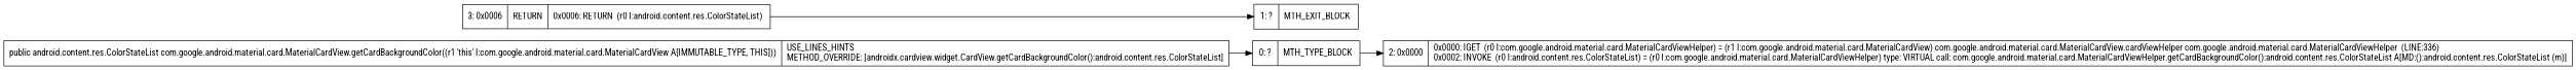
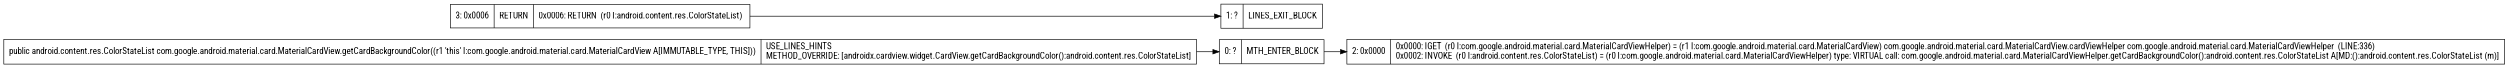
  digraph {
    fontname="Roboto Condensed"
    rankdir=LR
    node [fontname="Roboto Condensed" shape=record]
    edge [fontname="Roboto Condensed"]
-   n1 [label="{0\:\ ?|MTH_TYPE_BLOCK\l}"]
+   n1 [label="{0\:\ ?|MTH_ENTER_BLOCK\l}"]
    n2 [label="{2\:\ 0x0000|0x0000: IGET  (r0 I:com.google.android.material.card.MaterialCardViewHelper) = (r1 I:com.google.android.material.card.MaterialCardView) com.google.android.material.card.MaterialCardView.cardViewHelper com.google.android.material.card.MaterialCardViewHelper  (LINE:336)\l0x0002: INVOKE  (r0 I:android.content.res.ColorStateList) = (r0 I:com.google.android.material.card.MaterialCardViewHelper) type: VIRTUAL call: com.google.android.material.card.MaterialCardViewHelper.getCardBackgroundColor():android.content.res.ColorStateList A[MD:():android.content.res.ColorStateList (m)]\l}"]
    n3 [label="{3\:\ 0x0006|RETURN\l|0x0006: RETURN  (r0 I:android.content.res.ColorStateList) \l}"]
-   n4 [label="{1\:\ ?|MTH_EXIT_BLOCK\l}"]
+   n4 [label="{1\:\ ?|LINES_EXIT_BLOCK\l}"]
    n5 [label="{public android.content.res.ColorStateList com.google.android.material.card.MaterialCardView.getCardBackgroundColor((r1 'this' I:com.google.android.material.card.MaterialCardView A[IMMUTABLE_TYPE, THIS]))  | USE_LINES_HINTS\lMETHOD_OVERRIDE: [androidx.cardview.widget.CardView.getCardBackgroundColor():android.content.res.ColorStateList]\l}"]
    n1 -> n2
    n3 -> n4
    n5 -> n1
  }
